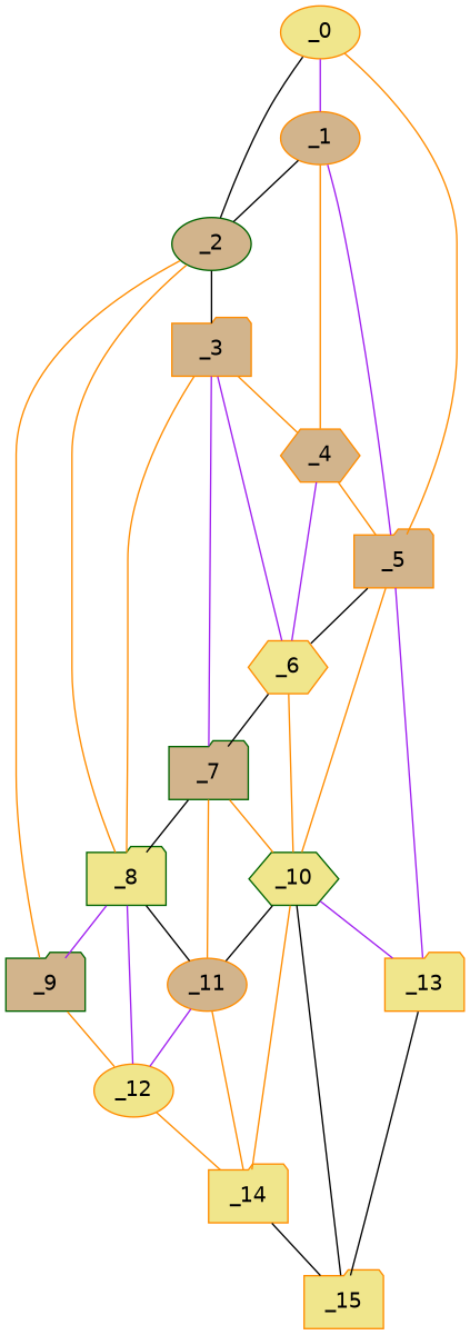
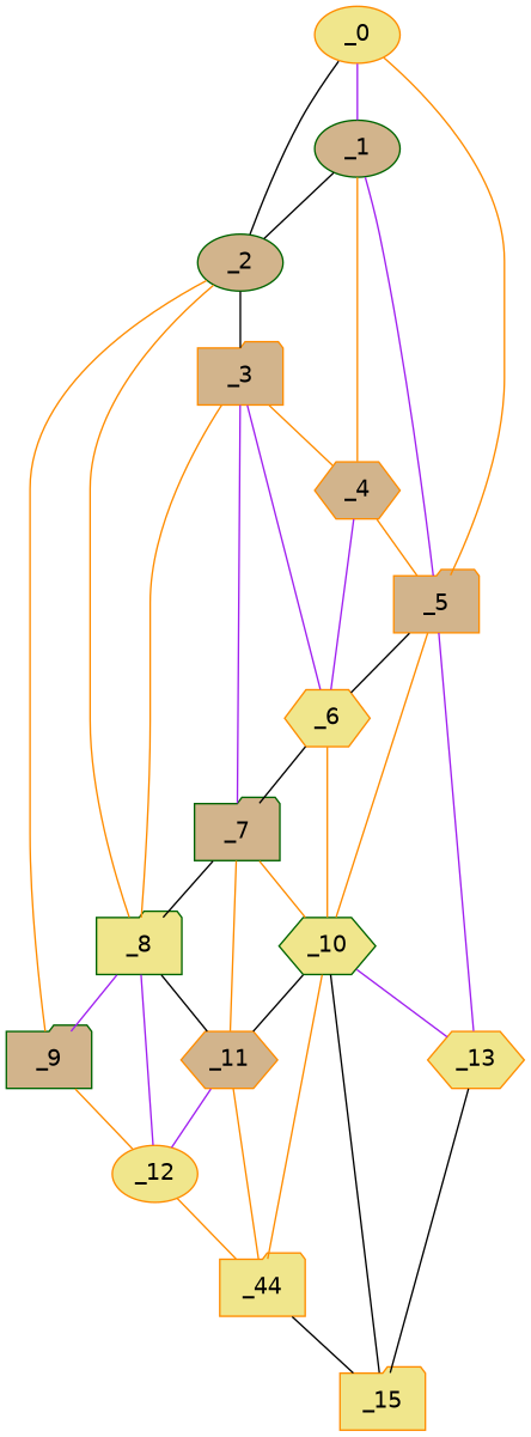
  graph {
    fontname="DejaVu Sans"
    node [color=darkorange fillcolor=khaki fontname="DejaVu Sans" shape=folder style=filled x=38 y=21]
    edge [color=darkorange fontname="DejaVu Sans" valence=1]
    _0 [shape=ellipse x=5]
-   _1 [fillcolor=tan shape=ellipse y=46]
+   _1 [color=darkgreen fillcolor=tan shape=ellipse y=46]
    _2 [color=darkgreen fillcolor=tan shape=ellipse y=67]
    _5 [fillcolor=tan x=64 y=11]
    _4 [fillcolor=tan shape=hexagon x=61 y=44]
    _3 [fillcolor=tan x=58 y=66]
    _8 [color=darkgreen x=72 y=96]
    _9 [color=darkgreen fillcolor=tan x=76 y=106]
    _6 [shape=hexagon x=71 y=49]
    _10 [color=darkgreen shape=hexagon x=86 y=48]
-   _13 [x=124]
+   _13 [shape=hexagon x=124]
    _7 [color=darkgreen fillcolor=tan x=72 y=66]
-   _11 [fillcolor=tan shape=ellipse x=86 y=69]
+   _11 [fillcolor=tan shape=hexagon x=86 y=69]
    _12 [shape=ellipse x=107 y=105]
-   _14 [x=124 y=58]
+   _14 [x=124 y=58 label=_44]
    _15 [x=125 y=30]
    _0 -- _1 [color=purple valence=2]
    _0 -- _2 [color=black]
    _0 -- _5
    _1 -- _2 [color=black valence=2]
    _1 -- _5 [color=purple valence=2]
    _1 -- _4 [valence=2]
    _2 -- _3 [color=black]
    _2 -- _8
    _2 -- _9
    _5 -- _6 [color=black valence=2]
    _5 -- _10
    _5 -- _13 [color=purple]
    _4 -- _5
    _4 -- _6 [color=purple]
    _3 -- _4 [valence=2]
    _3 -- _8 [valence=2]
    _3 -- _6 [color=purple]
    _3 -- _7 [color=purple]
    _8 -- _9 [color=purple valence=2]
    _8 -- _11 [color=black valence=2]
    _8 -- _12 [color=purple valence=2]
    _9 -- _12
    _6 -- _10 [valence=2]
    _6 -- _7 [color=black]
    _10 -- _13 [color=purple valence=2]
    _10 -- _11 [color=black]
    _10 -- _14
    _10 -- _15 [color=black valence=2]
    _13 -- _15 [color=black]
    _7 -- _8 [color=black]
    _7 -- _10 [valence=2]
    _7 -- _11 [valence=2]
    _11 -- _12 [color=purple valence=2]
    _11 -- _14 [valence=2]
    _12 -- _14
    _14 -- _15 [color=black]
  }
